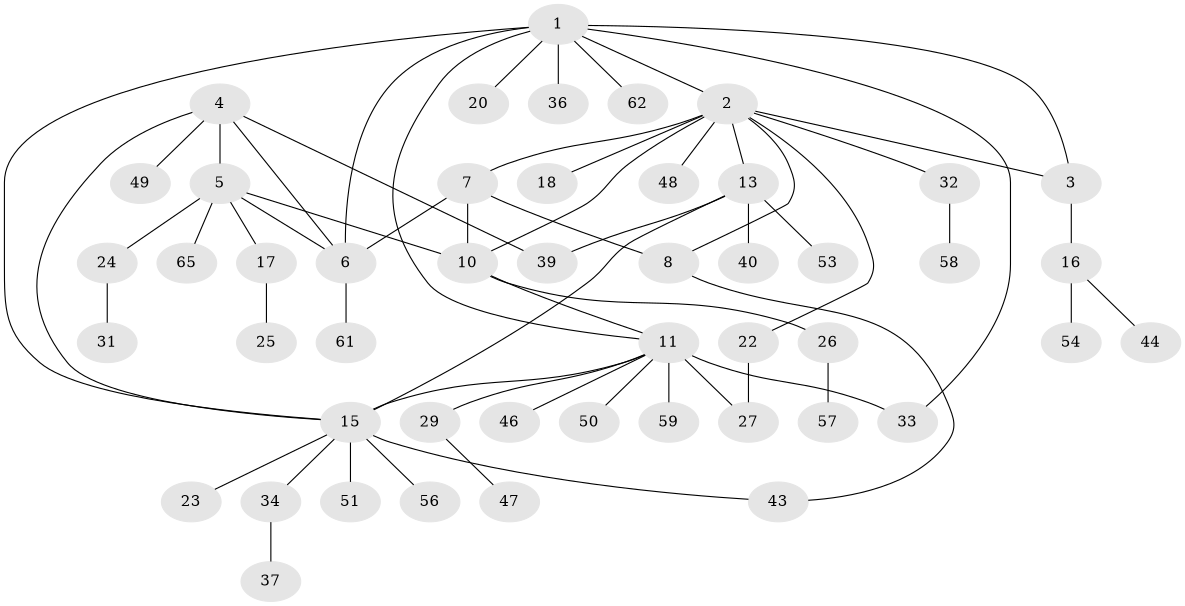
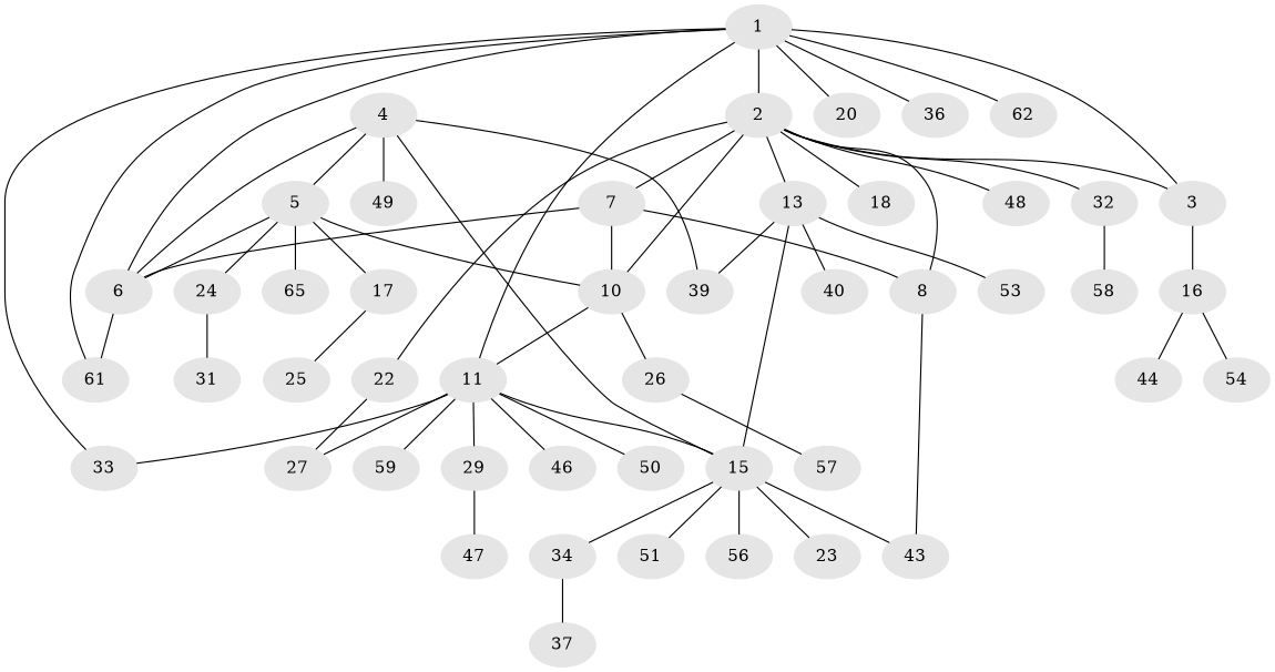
  graph {
    node [color=gray90 style=filled]
    1 [super="+30"]
    2 [super="+9"]
    3 [super="+38"]
    6 [super="+63"]
    11 [super="+52"]
    15 [super="+45"]
    20
    33 [super="+66"]
    36
    62
    7 [super="+55"]
    8 [super="+60"]
    10 [super="+12"]
    13 [super="+14"]
    18
    22
    32
    48
    16 [super="+42"]
    61
    27 [super="+28"]
    29
    46
    50
    59
    43
    23
    34 [super="+41"]
    51
    56
    26
    39
    40
    53
    58
    44
    54
    4 [super="+19"]
    5 [super="+21"]
    49
    17
    24
    65
    25 [super="+64"]
    31
    57
    47
    37
    1 -- 2
    1 -- 3
    1 -- 6
    1 -- 11
-   1 -- 15
+   1 -- 61
    1 -- 20
    1 -- 33
    1 -- 36
    1 -- 62
    2 -- 3
    2 -- 7
    2 -- 8
    2 -- 10
    2 -- 13
    2 -- 18
    2 -- 22
    2 -- 32
    2 -- 48
    3 -- 16
    6 -- 61
    11 -- 15
    11 -- 33
    11 -- 27
    11 -- 29
    11 -- 46
    11 -- 50
    11 -- 59
    15 -- 43
    15 -- 23
    15 -- 34
    15 -- 51
    15 -- 56
    7 -- 6
    7 -- 8
    7 -- 10
    8 -- 43
    10 -- 11 [weight=2]
    10 -- 26
    13 -- 15 [weight=2]
    13 -- 39
    13 -- 40
    13 -- 53
    22 -- 27
    32 -- 58
    16 -- 44
    16 -- 54
    29 -- 47
    34 -- 37
    26 -- 57
    4 -- 6
    4 -- 15
    4 -- 39
    4 -- 5
    4 -- 49
    5 -- 6
    5 -- 10
    5 -- 17
    5 -- 24
    5 -- 65
    17 -- 25
    24 -- 31
  }
